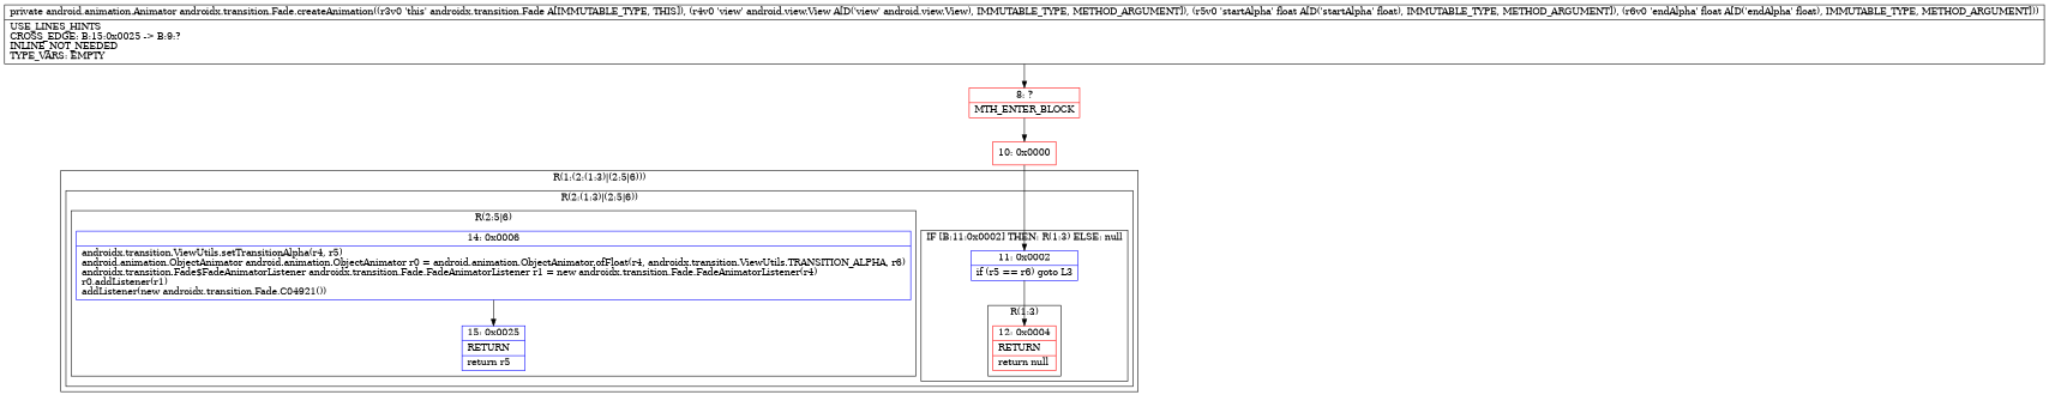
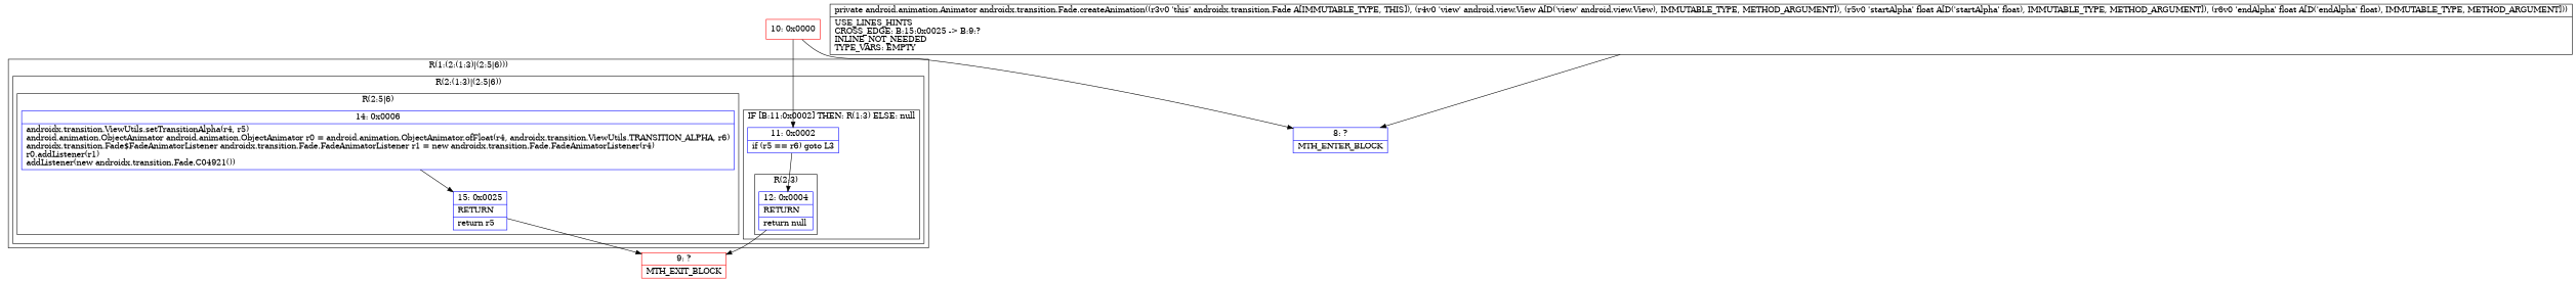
  digraph {
    node [color=blue shape=record]
-   n1 [color=red label="{12\:\ 0x0004|RETURN\l|return null\l}"]
+   n1 [label="{12\:\ 0x0004|RETURN\l|return null\l}"]
    n2 [label="{11\:\ 0x0002|if (r5 == r6) goto L3\l}"]
    n3 [label="{14\:\ 0x0006|androidx.transition.ViewUtils.setTransitionAlpha(r4, r5)\landroid.animation.ObjectAnimator android.animation.ObjectAnimator r0 = android.animation.ObjectAnimator.ofFloat(r4, androidx.transition.ViewUtils.TRANSITION_ALPHA, r6)\landroidx.transition.Fade$FadeAnimatorListener androidx.transition.Fade.FadeAnimatorListener r1 = new androidx.transition.Fade.FadeAnimatorListener(r4)\lr0.addListener(r1)\laddListener(new androidx.transition.Fade.C04921())\l}"]
    n4 [label="{15\:\ 0x0025|RETURN\l|return r5\l}"]
-   n6 [color=red label="{8\:\ ?|MTH_ENTER_BLOCK\l}"]
+   n5 [color=red label="{9\:\ ?|MTH_EXIT_BLOCK\l}"]
+   n6 [label="{8\:\ ?|MTH_ENTER_BLOCK\l}"]
    n7 [color=red label="{10\:\ 0x0000}"]
    n8 [label="{private android.animation.Animator androidx.transition.Fade.createAnimation((r3v0 'this' androidx.transition.Fade A[IMMUTABLE_TYPE, THIS]), (r4v0 'view' android.view.View A[D('view' android.view.View), IMMUTABLE_TYPE, METHOD_ARGUMENT]), (r5v0 'startAlpha' float A[D('startAlpha' float), IMMUTABLE_TYPE, METHOD_ARGUMENT]), (r6v0 'endAlpha' float A[D('endAlpha' float), IMMUTABLE_TYPE, METHOD_ARGUMENT]))  | USE_LINES_HINTS\lCROSS_EDGE: B:15:0x0025 \-\> B:9:?\lINLINE_NOT_NEEDED\lTYPE_VARS: EMPTY\l}" color=""]
    subgraph cluster_1 {
      label="R(1:(2:(1:3)|(2:5|6)))"
      subgraph cluster_2 {
        label="R(2:(1:3)|(2:5|6))"
        subgraph cluster_3 {
          label="IF [B:11:0x0002] THEN: R(1:3) ELSE: null"
          n2
          subgraph cluster_4 {
-           label="R(1:3)"
+           label="R(2:3)"
            n1
          }
        }
        subgraph cluster_5 {
          label="R(2:5|6)"
          n3
          n4
        }
      }
    }
+   n1 -> n5
    n2 -> n1
    n3 -> n4
-   n6 -> n7
+   n4 -> n5
+   n7 -> n6
    n7 -> n2
    n8 -> n6
  }
